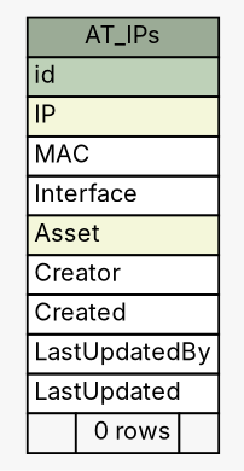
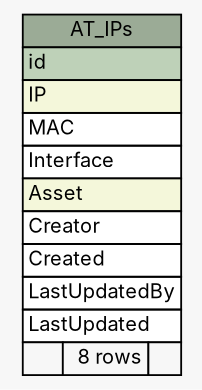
  digraph {
    bgcolor="#f7f7f7"
    fontname=Inter
    fontsize=11
    nodesep=0.18
    rankdir=RL
    ranksep=0.46
-   n1 [fontname=Inter fontsize=11 label=<     <TABLE BORDER="0" CELLBORDER="1" CELLSPACING="0" BGCOLOR="#ffffff">       <TR><TD COLSPAN="3" BGCOLOR="#9bab96" ALIGN="CENTER">AT_IPs</TD></TR>       <TR><TD PORT="id" COLSPAN="3" BGCOLOR="#bed1b8" ALIGN="LEFT">id</TD></TR>       <TR><TD PORT="IP" COLSPAN="3" BGCOLOR="#f4f7da" ALIGN="LEFT">IP</TD></TR>       <TR><TD PORT="MAC" COLSPAN="3" ALIGN="LEFT">MAC</TD></TR>       <TR><TD PORT="Interface" COLSPAN="3" ALIGN="LEFT">Interface</TD></TR>       <TR><TD PORT="Asset" COLSPAN="3" BGCOLOR="#f4f7da" ALIGN="LEFT">Asset</TD></TR>       <TR><TD PORT="Creator" COLSPAN="3" ALIGN="LEFT">Creator</TD></TR>       <TR><TD PORT="Created" COLSPAN="3" ALIGN="LEFT">Created</TD></TR>       <TR><TD PORT="LastUpdatedBy" COLSPAN="3" ALIGN="LEFT">LastUpdatedBy</TD></TR>       <TR><TD PORT="LastUpdated" COLSPAN="3" ALIGN="LEFT">LastUpdated</TD></TR>       <TR><TD ALIGN="LEFT" BGCOLOR="#f7f7f7">  </TD><TD ALIGN="RIGHT" BGCOLOR="#f7f7f7">0 rows</TD><TD ALIGN="RIGHT" BGCOLOR="#f7f7f7">  </TD></TR>     </TABLE>> shape=plaintext]
+   n1 [fontname=Inter fontsize=11 label=<     <TABLE BORDER="0" CELLBORDER="1" CELLSPACING="0" BGCOLOR="#ffffff">       <TR><TD COLSPAN="3" BGCOLOR="#9bab96" ALIGN="CENTER">AT_IPs</TD></TR>       <TR><TD PORT="id" COLSPAN="3" BGCOLOR="#bed1b8" ALIGN="LEFT">id</TD></TR>       <TR><TD PORT="IP" COLSPAN="3" BGCOLOR="#f4f7da" ALIGN="LEFT">IP</TD></TR>       <TR><TD PORT="MAC" COLSPAN="3" ALIGN="LEFT">MAC</TD></TR>       <TR><TD PORT="Interface" COLSPAN="3" ALIGN="LEFT">Interface</TD></TR>       <TR><TD PORT="Asset" COLSPAN="3" BGCOLOR="#f4f7da" ALIGN="LEFT">Asset</TD></TR>       <TR><TD PORT="Creator" COLSPAN="3" ALIGN="LEFT">Creator</TD></TR>       <TR><TD PORT="Created" COLSPAN="3" ALIGN="LEFT">Created</TD></TR>       <TR><TD PORT="LastUpdatedBy" COLSPAN="3" ALIGN="LEFT">LastUpdatedBy</TD></TR>       <TR><TD PORT="LastUpdated" COLSPAN="3" ALIGN="LEFT">LastUpdated</TD></TR>       <TR><TD ALIGN="LEFT" BGCOLOR="#f7f7f7">  </TD><TD ALIGN="RIGHT" BGCOLOR="#f7f7f7">8 rows</TD><TD ALIGN="RIGHT" BGCOLOR="#f7f7f7">  </TD></TR>     </TABLE>> shape=plaintext]
  }
